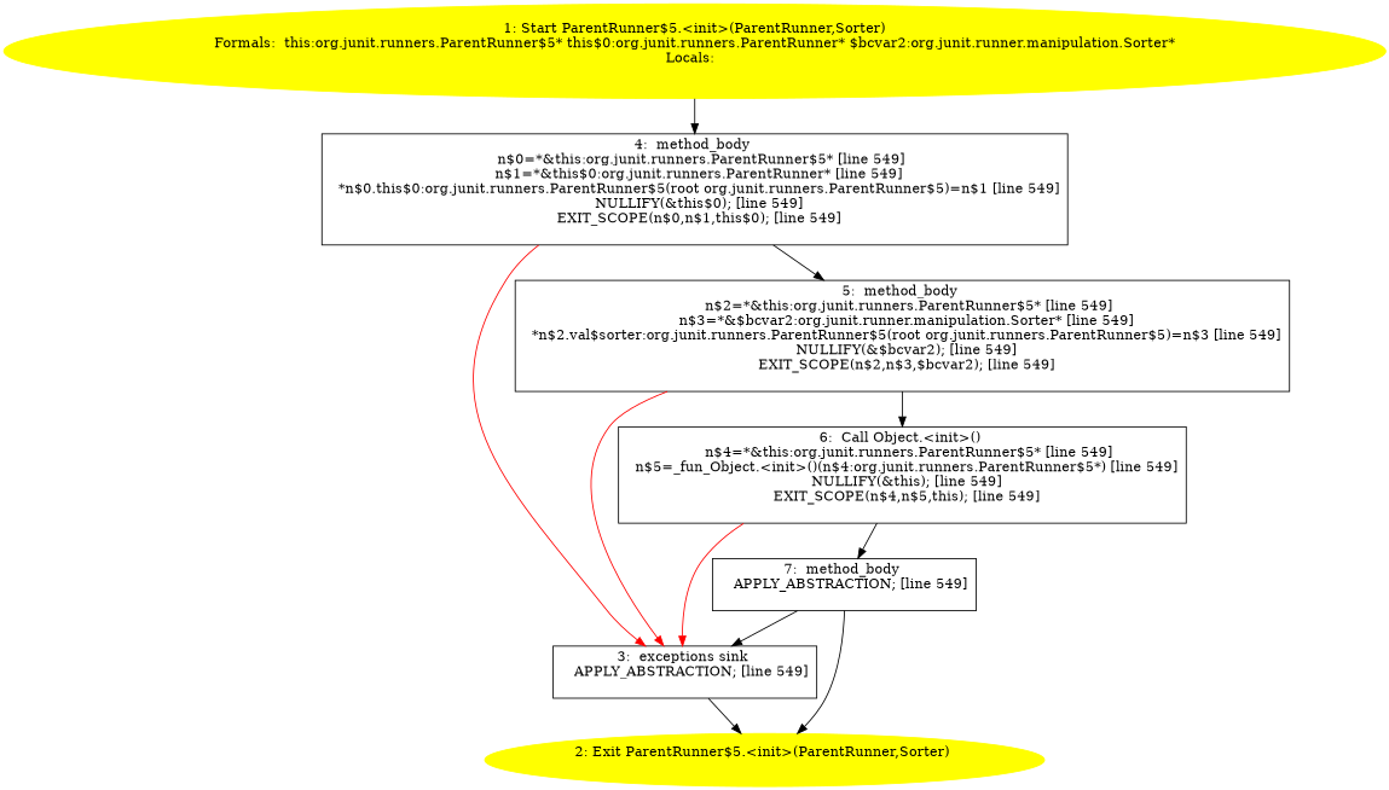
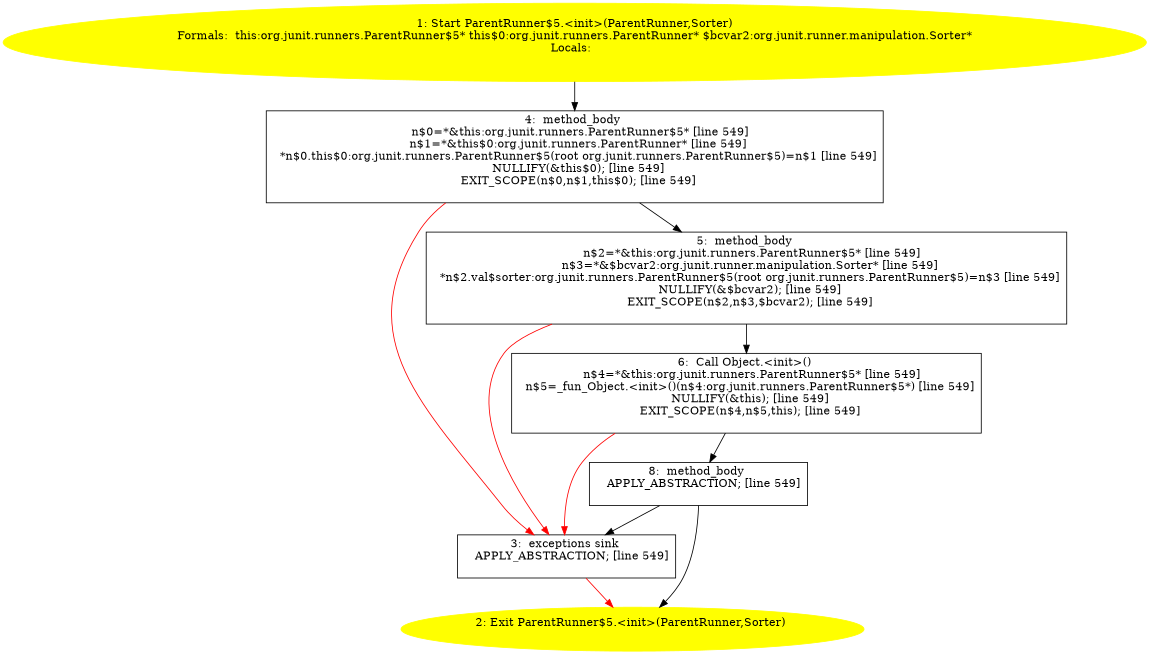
  digraph {
    node [shape=box]
    n1 [color=yellow label="1: Start ParentRunner$5.<init>(ParentRunner,Sorter)\nFormals:  this:org.junit.runners.ParentRunner$5* this$0:org.junit.runners.ParentRunner* $bcvar2:org.junit.runner.manipulation.Sorter*\nLocals:  \n  " style=filled shape=""]
    n2 [label="4:  method_body \n   n$0=*&this:org.junit.runners.ParentRunner$5* [line 549]\n  n$1=*&this$0:org.junit.runners.ParentRunner* [line 549]\n  *n$0.this$0:org.junit.runners.ParentRunner$5(root org.junit.runners.ParentRunner$5)=n$1 [line 549]\n  NULLIFY(&this$0); [line 549]\n  EXIT_SCOPE(n$0,n$1,this$0); [line 549]\n "]
    n3 [label="3:  exceptions sink \n   APPLY_ABSTRACTION; [line 549]\n "]
    n4 [label="5:  method_body \n   n$2=*&this:org.junit.runners.ParentRunner$5* [line 549]\n  n$3=*&$bcvar2:org.junit.runner.manipulation.Sorter* [line 549]\n  *n$2.val$sorter:org.junit.runners.ParentRunner$5(root org.junit.runners.ParentRunner$5)=n$3 [line 549]\n  NULLIFY(&$bcvar2); [line 549]\n  EXIT_SCOPE(n$2,n$3,$bcvar2); [line 549]\n "]
    n5 [color=yellow label="2: Exit ParentRunner$5.<init>(ParentRunner,Sorter) \n  " style=filled shape=""]
    n6 [label="6:  Call Object.<init>() \n   n$4=*&this:org.junit.runners.ParentRunner$5* [line 549]\n  n$5=_fun_Object.<init>()(n$4:org.junit.runners.ParentRunner$5*) [line 549]\n  NULLIFY(&this); [line 549]\n  EXIT_SCOPE(n$4,n$5,this); [line 549]\n "]
-   n7 [label="7:  method_body \n   APPLY_ABSTRACTION; [line 549]\n "]
+   n7 [label="8:  method_body \n   APPLY_ABSTRACTION; [line 549]\n "]
    n1 -> n2
    n2 -> n3 [color=red]
    n2 -> n4
-   n3 -> n5
+   n3 -> n5 [color=red]
    n4 -> n3 [color=red]
    n4 -> n6
    n6 -> n3 [color=red]
    n6 -> n7
    n7 -> n3 [color=black]
    n7 -> n5
  }
